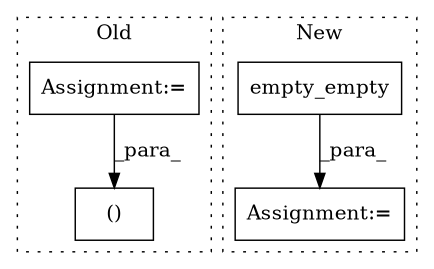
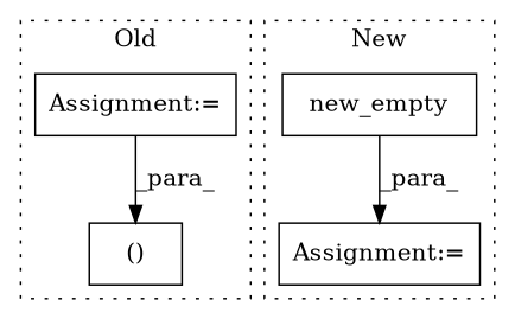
  digraph {
    node [a=7 l=1 shape=box]
    n1 [a=106 l=23 label="()" s=480]
    n2 [label="Assignment:=" s=311]
-   n3 [a=32 l="10,1" label=empty_empty s="384,401"]
+   n3 [a=32 l="10,1" label=new_empty s="384,401"]
    n4 [label="Assignment:=" s=374]
    subgraph cluster_1 {
      label=Old
      style=dotted
      n1
      n2
    }
    subgraph cluster_2 {
      label=New
      style=dotted
      n3
      n4
    }
    n2 -> n1 [label=_para_]
    n3 -> n4 [label=_para_]
  }
